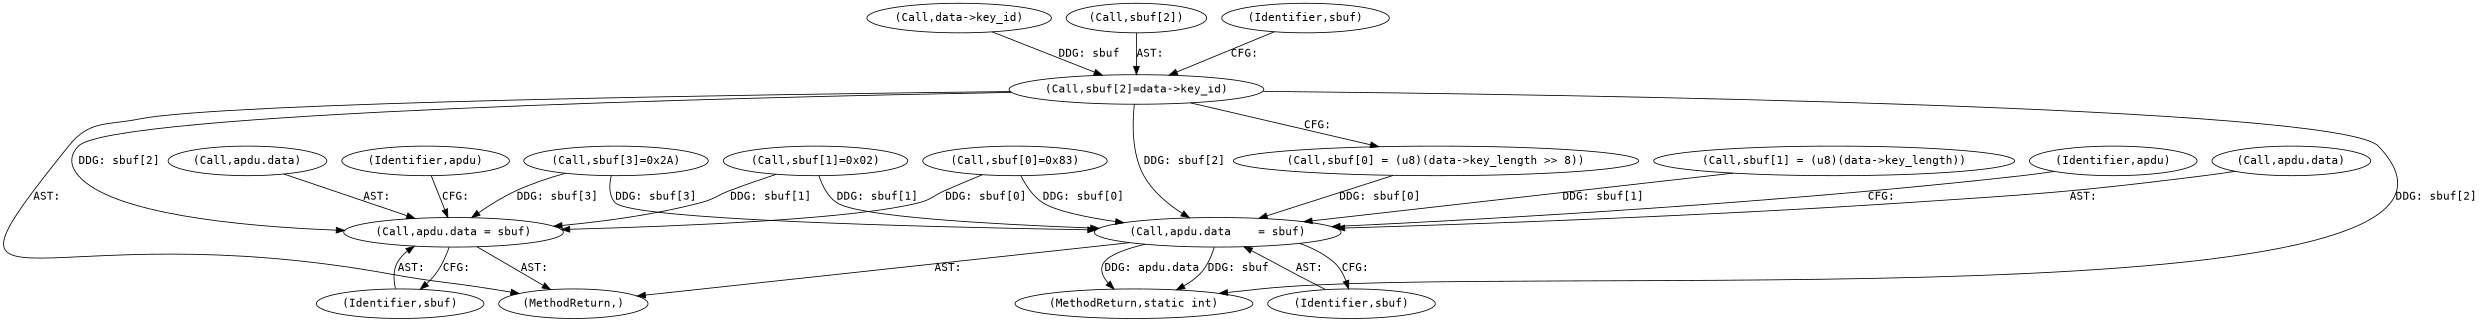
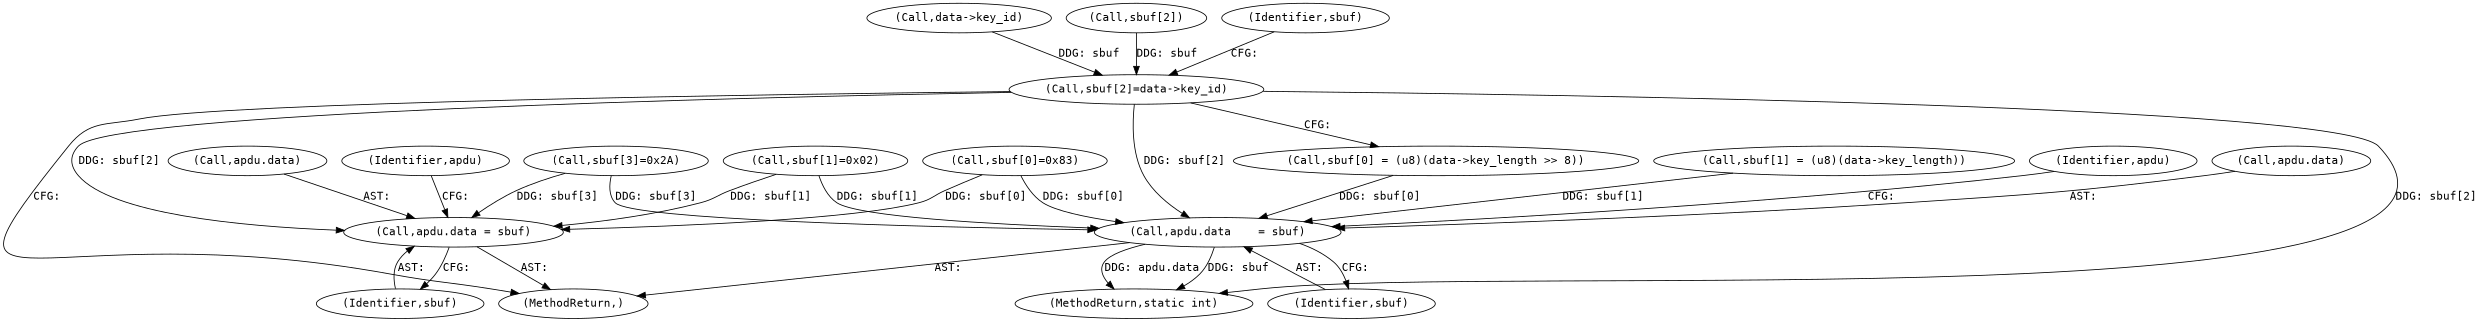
  digraph {
    fontname="DejaVu Sans Mono"
    node [fontname="DejaVu Sans Mono"]
    edge [fontname="DejaVu Sans Mono"]
    n1 [label="(Call,sbuf[2]=data->key_id)"]
    n2 [label="(Call,apdu.data = sbuf)"]
    n3 [label="(Call,apdu.data    = sbuf)"]
    n4 [label="(MethodReturn,static int)"]
    n5 [label="(MethodReturn,)"]
    n6 [label="(Call,sbuf[0] = (u8)(data->key_length >> 8))"]
    n7 [label="(Identifier,sbuf)"]
    n8 [label="(Identifier,sbuf)"]
    n9 [label="(Call,data->key_id)"]
    n10 [label="(Call,sbuf[2])"]
    n11 [label="(Call,apdu.data)"]
    n12 [label="(Identifier,apdu)"]
    n13 [label="(Call,sbuf[1] = (u8)(data->key_length))"]
    n14 [label="(Call,sbuf[3]=0x2A)"]
    n15 [label="(Call,sbuf[1]=0x02)"]
    n16 [label="(Call,sbuf[0]=0x83)"]
    n17 [label="(Identifier,apdu)"]
    n18 [label="(Call,apdu.data)"]
    n19 [label="(Identifier,sbuf)"]
    n1 -> n2 [label="DDG: sbuf[2]"]
    n1 -> n3 [label="DDG: sbuf[2]"]
    n1 -> n4 [label="DDG: sbuf[2]"]
-   n1 -> n5 [label="AST: "]
+   n1 -> n5 [label="CFG: "]
    n1 -> n6 [label="CFG: "]
    n2 -> n5 [label="AST: "]
    n2 -> n7 [label="CFG: "]
    n3 -> n4 [label="DDG: apdu.data"]
    n3 -> n4 [label="DDG: sbuf"]
    n3 -> n5 [label="AST: "]
    n3 -> n8 [label="CFG: "]
    n6 -> n3 [label="DDG: sbuf[0]"]
    n7 -> n2 [label="AST: "]
    n8 -> n3 [label="AST: "]
    n9 -> n1 [label="DDG: sbuf"]
-   n10 -> n1 [label="AST: "]
+   n10 -> n1 [label="DDG: sbuf"]
    n11 -> n2 [label="AST: "]
    n12 -> n2 [label="CFG: "]
    n13 -> n3 [label="DDG: sbuf[1]"]
    n14 -> n2 [label="DDG: sbuf[3]"]
    n14 -> n3 [label="DDG: sbuf[3]"]
    n15 -> n2 [label="DDG: sbuf[1]"]
    n15 -> n3 [label="DDG: sbuf[1]"]
    n16 -> n2 [label="DDG: sbuf[0]"]
    n16 -> n3 [label="DDG: sbuf[0]"]
    n17 -> n3 [label="CFG: "]
    n18 -> n3 [label="AST: "]
    n19 -> n1 [label="CFG: "]
  }
